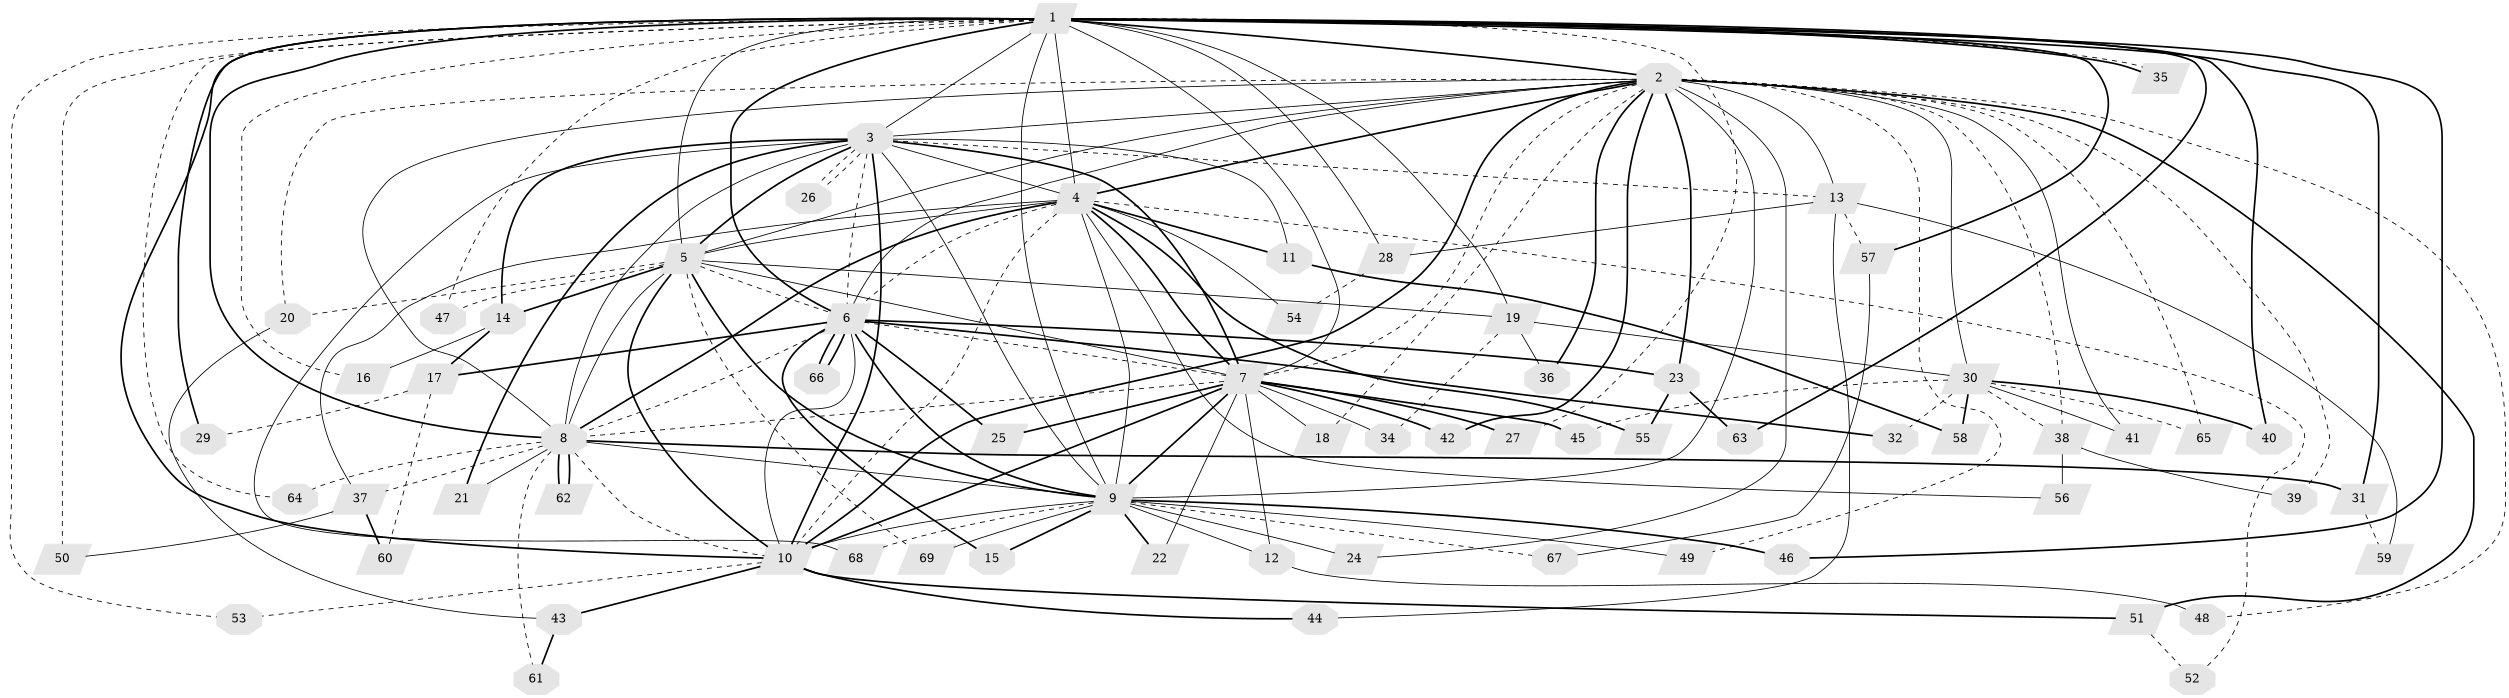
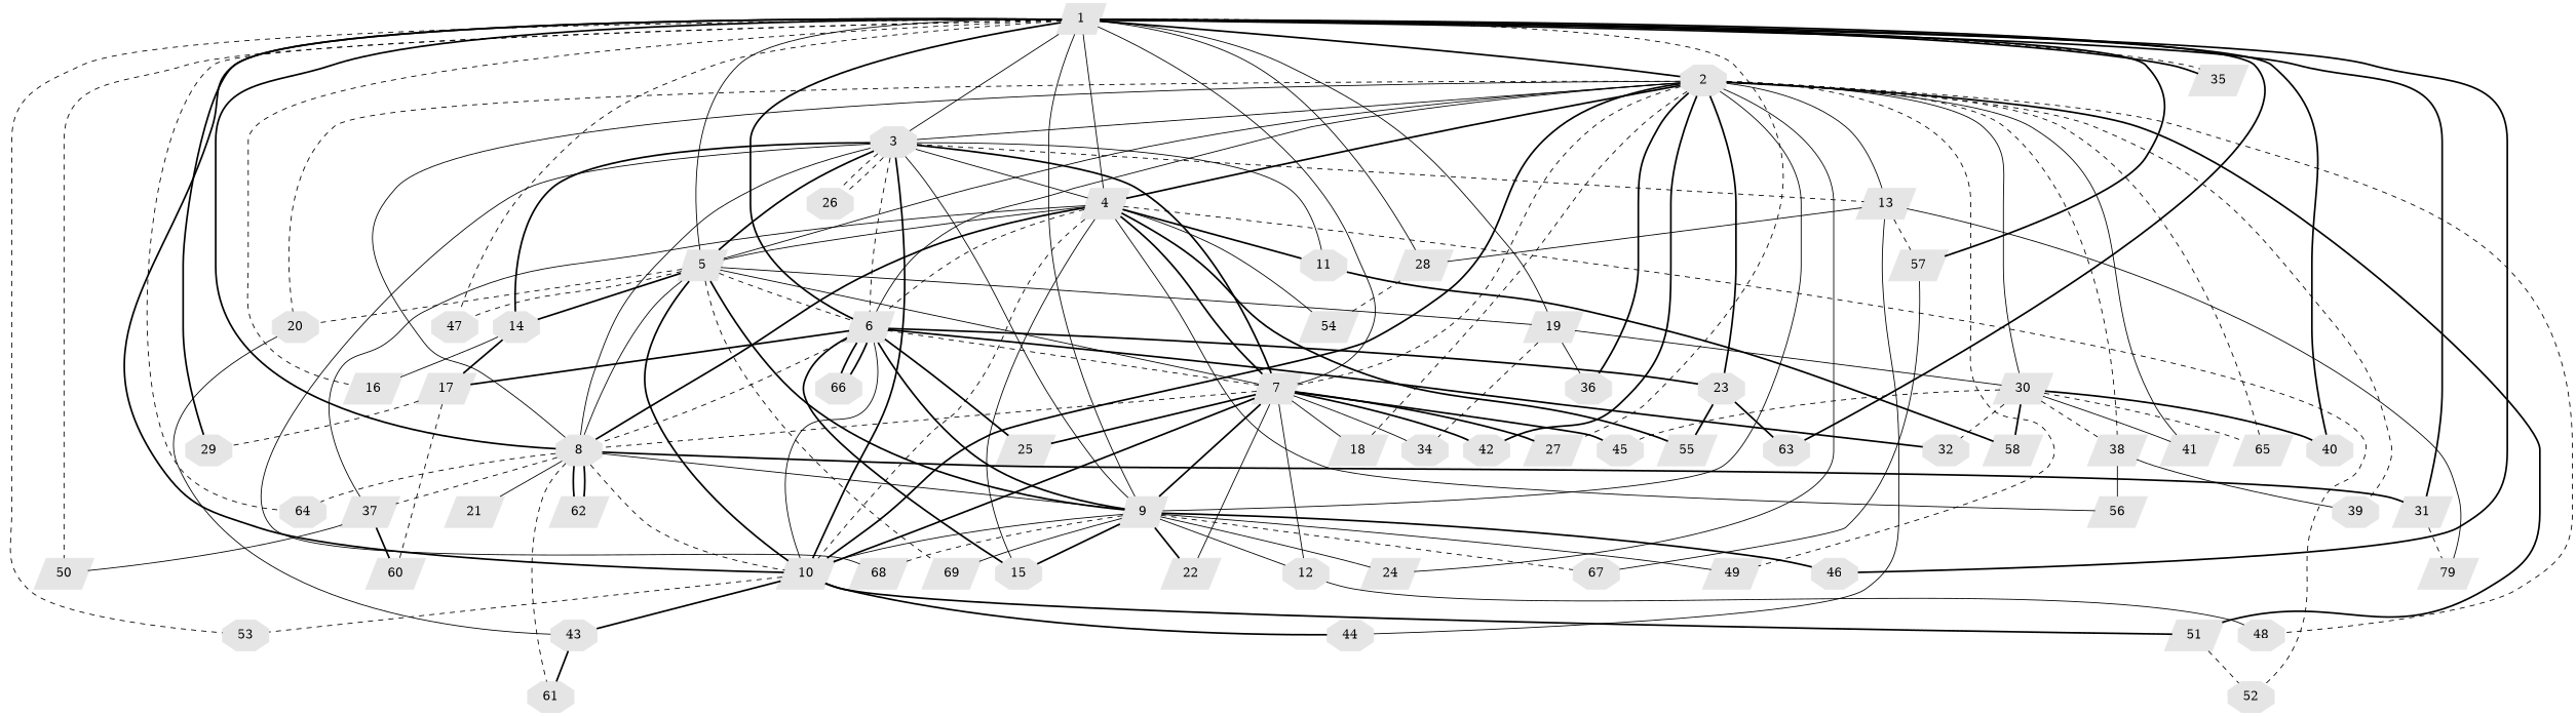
  graph {
    node [color=gray90 shape=parallelogram style=filled]
    edge [style=bold]
    2 [shape=octagon]
    1
    3 [shape=octagon]
    4
    5
    6
    7
    8 [shape=octagon]
    9
    10
    16
    19
    27
    28
    29 [shape=octagon]
    31
    35
    40 [shape=octagon]
    46 [shape=octagon]
    47 [shape=octagon]
    50
    53 [shape=octagon]
    57
    63 [shape=octagon]
    64 [shape=octagon]
    13
    18
    20 [shape=octagon]
    23 [shape=octagon]
    24
    30
    36 [shape=octagon]
    38
    39 [shape=octagon]
    41
    42 [shape=octagon]
    48 [shape=octagon]
    49
    51
    65
    11 [shape=octagon]
    14 [shape=octagon]
    21
    26 [shape=octagon]
    68
    37
    52 [shape=octagon]
    54
    55
    56
    69
    15 [shape=octagon]
    17
    25
    32 [shape=octagon]
    66 [shape=octagon]
    12 [shape=octagon]
    22
    34 [shape=octagon]
    45 [shape=octagon]
    61 [shape=octagon]
    62
    67 [shape=octagon]
    43 [shape=octagon]
    44 [shape=octagon]
-   59
+   59 [label=79]
    58
    60
    2 -- 3 [style=solid]
    2 -- 4
    2 -- 5 [style=solid]
    2 -- 6 [style=solid]
    2 -- 7 [style=dashed]
    2 -- 8 [style=solid]
    2 -- 9 [style=solid]
    2 -- 10
    2 -- 13 [style=solid]
    2 -- 18 [style=dashed]
    2 -- 20 [style=dashed]
    2 -- 23
    2 -- 24 [style=solid]
    2 -- 30 [style=solid]
    2 -- 36
    2 -- 38 [style=dashed]
    2 -- 39 [style=dashed]
    2 -- 41 [style=solid]
    2 -- 42
    2 -- 48 [style=dashed]
    2 -- 49 [style=dashed]
    2 -- 51
    2 -- 65 [style=dashed]
    1 -- 2
    1 -- 3 [style=solid]
    1 -- 4 [style=solid]
    1 -- 5 [style=solid]
    1 -- 6
    1 -- 7 [style=solid]
    1 -- 8
    1 -- 9 [style=solid]
    1 -- 10
    1 -- 16 [style=dashed]
    1 -- 19 [style=solid]
    1 -- 27 [style=dashed]
    1 -- 28 [style=solid]
    1 -- 29
    1 -- 31
    1 -- 35
    1 -- 35 [style=dashed]
    1 -- 40
    1 -- 46
    1 -- 47 [style=dashed]
    1 -- 50 [style=dashed]
    1 -- 53 [style=dashed]
    1 -- 57
    1 -- 63
    1 -- 64 [style=dashed]
    3 -- 4 [style=solid]
    3 -- 5
    3 -- 6 [style=dashed]
    3 -- 7
    3 -- 8 [style=solid]
    3 -- 9 [style=solid]
    3 -- 10
    3 -- 13 [style=dashed]
    3 -- 11 [style=solid]
    3 -- 14
-   3 -- 21
    3 -- 26 [style=dashed]
    3 -- 26 [style=dashed]
    3 -- 68 [style=solid]
    4 -- 5 [style=solid]
    4 -- 6 [style=dashed]
    4 -- 7
    4 -- 8
-   4 -- 9 [style=solid]
+   4 -- 15 [style=solid]
    4 -- 10 [style=dashed]
    4 -- 11
    4 -- 37 [style=solid]
    4 -- 52 [style=dashed]
    4 -- 54 [style=solid]
    4 -- 55
    4 -- 56 [style=solid]
    5 -- 6 [style=dashed]
    5 -- 7 [style=solid]
    5 -- 8 [style=solid]
    5 -- 9
    5 -- 10
    5 -- 19 [style=solid]
    5 -- 47 [style=dashed]
    5 -- 20 [style=dashed]
    5 -- 14
    5 -- 69 [style=dashed]
    6 -- 7 [style=dashed]
    6 -- 8 [style=dashed]
    6 -- 9
    6 -- 10 [style=solid]
    6 -- 23
    6 -- 15
    6 -- 17
    6 -- 25
    6 -- 32
    6 -- 66
    6 -- 66
    7 -- 8 [style=dashed]
    7 -- 9
    7 -- 10
    7 -- 27
    7 -- 18 [style=solid]
    7 -- 42
    7 -- 25
    7 -- 12 [style=solid]
    7 -- 22 [style=solid]
    7 -- 34 [style=solid]
    7 -- 45
    8 -- 9 [style=solid]
    8 -- 10 [style=dashed]
    8 -- 31
    8 -- 64 [style=dashed]
    8 -- 21 [style=solid]
    8 -- 37 [style=dashed]
    8 -- 61 [style=dashed]
    8 -- 62
    8 -- 62
    9 -- 10 [style=solid]
    9 -- 46
    9 -- 24 [style=solid]
    9 -- 49 [style=solid]
    9 -- 68 [style=dashed]
    9 -- 69 [style=solid]
    9 -- 15
    9 -- 12 [style=solid]
    9 -- 22
    9 -- 67 [style=dashed]
    10 -- 53 [style=dashed]
    10 -- 51
    10 -- 43
    10 -- 44
    19 -- 30 [style=solid]
    19 -- 36 [style=solid]
    19 -- 34 [style=dashed]
    28 -- 54 [style=dashed]
    31 -- 59 [style=dashed]
    57 -- 67 [style=solid]
    13 -- 28 [style=solid]
    13 -- 57 [style=dashed]
    13 -- 44 [style=solid]
    13 -- 59 [style=solid]
    20 -- 43 [style=solid]
    23 -- 63
    23 -- 55
    30 -- 40
    30 -- 38 [style=dashed]
    30 -- 41 [style=solid]
    30 -- 65 [style=dashed]
    30 -- 32 [style=dashed]
    30 -- 45 [style=dashed]
    30 -- 58
    38 -- 39 [style=solid]
    38 -- 56 [style=solid]
    51 -- 52 [style=dashed]
    11 -- 58
    14 -- 16 [style=solid]
    14 -- 17
    37 -- 50 [style=solid]
    37 -- 60
    17 -- 29 [style=dashed]
    17 -- 60 [style=dashed]
    12 -- 48 [style=solid]
    43 -- 61
  }
